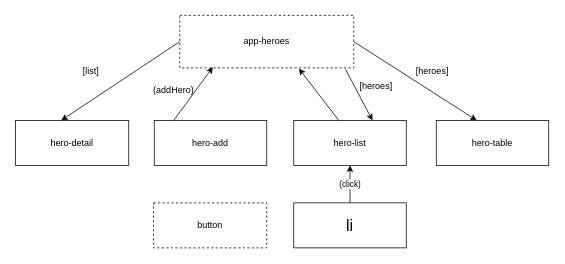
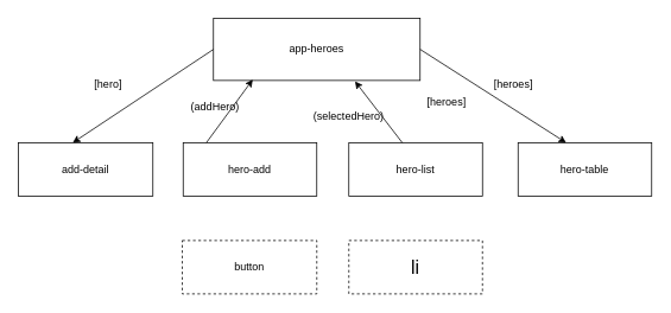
  <mxCell id="0" />
  <mxCell id="1" parent="0" />
- <mxCell id="2" value="app-heroes" style="rounded=0;whiteSpace=wrap;html=1;dashed=1;" vertex="1" parent="1"><mxGeometry x="239" y="20" width="232" height="70" as="geometry" /></mxCell>
- <mxCell id="3" value="hero-detail" style="rounded=0;whiteSpace=wrap;html=1;" vertex="1" parent="1"><mxGeometry x="20" y="160" width="151" height="60" as="geometry" /></mxCell>
+ <mxCell id="2" value="app-heroes" style="rounded=0;whiteSpace=wrap;html=1;" vertex="1" parent="1"><mxGeometry x="239" y="20" width="232" height="70" as="geometry" /></mxCell>
+ <mxCell id="3" value="add-detail" style="rounded=0;whiteSpace=wrap;html=1;" vertex="1" parent="1"><mxGeometry x="20" y="160" width="151" height="60" as="geometry" /></mxCell>
  <mxCell id="4" value="hero-add" style="rounded=0;whiteSpace=wrap;html=1;" vertex="1" parent="1"><mxGeometry x="205" y="160" width="150" height="60" as="geometry" /></mxCell>
  <mxCell id="5" value="hero-list" style="rounded=0;whiteSpace=wrap;html=1;" vertex="1" parent="1"><mxGeometry x="391" y="160" width="150" height="60" as="geometry" /></mxCell>
  <mxCell id="6" value="hero-table" style="rounded=0;whiteSpace=wrap;html=1;" vertex="1" parent="1"><mxGeometry x="581" y="160" width="150" height="60" as="geometry" /></mxCell>
  <mxCell id="7" value="" style="endArrow=classic;html=1;exitX=0;exitY=0.5;exitDx=0;exitDy=0;" edge="1" parent="1" source="2"><mxGeometry width="50" height="50" relative="1" as="geometry"><mxPoint x="151" y="60" as="sourcePoint" /><mxPoint x="81" y="160" as="targetPoint" /></mxGeometry></mxCell>
- <mxCell id="8" value="[list]" style="text;html=1;strokeColor=none;fillColor=none;align=center;verticalAlign=middle;whiteSpace=wrap;rounded=0;" vertex="1" parent="1"><mxGeometry x="81" y="80" width="80" height="30" as="geometry" /></mxCell>
+ <mxCell id="8" value="[hero]" style="text;html=1;strokeColor=none;fillColor=none;align=center;verticalAlign=middle;whiteSpace=wrap;rounded=0;" vertex="1" parent="1"><mxGeometry x="81" y="80" width="80" height="30" as="geometry" /></mxCell>
  <mxCell id="9" value="" style="endArrow=classic;html=1;entryX=0.19;entryY=0.986;entryDx=0;entryDy=0;entryPerimeter=0;" edge="1" parent="1" target="2"><mxGeometry width="50" height="50" relative="1" as="geometry"><mxPoint x="231" y="160" as="sourcePoint" /><mxPoint x="281" y="110" as="targetPoint" /></mxGeometry></mxCell>
- <mxCell id="10" value="(addHero)" style="text;html=1;strokeColor=none;fillColor=none;align=center;verticalAlign=middle;whiteSpace=wrap;rounded=0;" vertex="1" parent="1"><mxGeometry x="181" y="100" width="100" height="40" as="geometry" /></mxCell>
+ <mxCell id="10" value="(addHero)" style="text;html=1;strokeColor=none;fillColor=none;align=center;verticalAlign=middle;whiteSpace=wrap;rounded=0;" vertex="1" parent="1"><mxGeometry x="191" y="100" width="100" height="40" as="geometry" /></mxCell>
  <mxCell id="11" value="" style="endArrow=classic;html=1;entryX=0.685;entryY=1.014;entryDx=0;entryDy=0;entryPerimeter=0;" edge="1" parent="1" target="2"><mxGeometry width="50" height="50" relative="1" as="geometry"><mxPoint x="451" y="160" as="sourcePoint" /><mxPoint x="501" y="110" as="targetPoint" /></mxGeometry></mxCell>
- <mxCell id="12" value="" style="endArrow=classic;html=1;entryX=0.7;entryY=0;entryDx=0;entryDy=0;entryPerimeter=0;exitX=0.953;exitY=1.029;exitDx=0;exitDy=0;exitPerimeter=0;" edge="1" parent="1" source="2" target="5"><mxGeometry width="50" height="50" relative="1" as="geometry"><mxPoint x="461" y="150" as="sourcePoint" /><mxPoint x="511" y="100" as="targetPoint" /></mxGeometry></mxCell>
  <mxCell id="13" value="[heroes]" style="text;html=1;strokeColor=none;fillColor=none;align=center;verticalAlign=middle;whiteSpace=wrap;rounded=0;" vertex="1" parent="1"><mxGeometry x="461" y="100" width="80" height="30" as="geometry" /></mxCell>
+ <mxCell id="14" value="(selectedHero)" style="text;html=1;strokeColor=none;fillColor=none;align=center;verticalAlign=middle;whiteSpace=wrap;rounded=0;" vertex="1" parent="1"><mxGeometry x="351" y="110" width="80" height="40" as="geometry" /></mxCell>
  <mxCell id="15" value="" style="endArrow=classic;html=1;entryX=0.36;entryY=0;entryDx=0;entryDy=0;entryPerimeter=0;exitX=1;exitY=0.5;exitDx=0;exitDy=0;" edge="1" parent="1" source="2" target="6"><mxGeometry width="50" height="50" relative="1" as="geometry"><mxPoint x="591" y="120" as="sourcePoint" /><mxPoint x="641" y="70" as="targetPoint" /></mxGeometry></mxCell>
  <mxCell id="16" value="[heroes]" style="text;html=1;strokeColor=none;fillColor=none;align=center;verticalAlign=middle;whiteSpace=wrap;rounded=0;" vertex="1" parent="1"><mxGeometry x="541" y="80" width="70" height="30" as="geometry" /></mxCell>
- <mxCell id="17" value="(click)" style="edgeStyle=orthogonalEdgeStyle;rounded=0;orthogonalLoop=1;jettySize=auto;html=1;" edge="1" parent="1" source="18" target="5"><mxGeometry relative="1" as="geometry"><Array as="points"><mxPoint x="466" y="240" /><mxPoint x="466" y="240" /></Array></mxGeometry></mxCell>
- <mxCell id="18" value="&lt;font style=&quot;font-size: 21px&quot;&gt;li&lt;/font&gt;" style="rounded=0;whiteSpace=wrap;html=1;" vertex="1" parent="1"><mxGeometry x="391" y="270" width="150" height="60" as="geometry" /></mxCell>
+ <mxCell id="18" value="&lt;font style=&quot;font-size: 21px&quot;&gt;li&lt;/font&gt;" style="rounded=0;whiteSpace=wrap;html=1;dashed=1;" vertex="1" parent="1"><mxGeometry x="391" y="270" width="150" height="60" as="geometry" /></mxCell>
  <mxCell id="19" value="button" style="rounded=0;whiteSpace=wrap;html=1;dashed=1;" vertex="1" parent="1"><mxGeometry x="204" y="270" width="151" height="60" as="geometry" /></mxCell>
